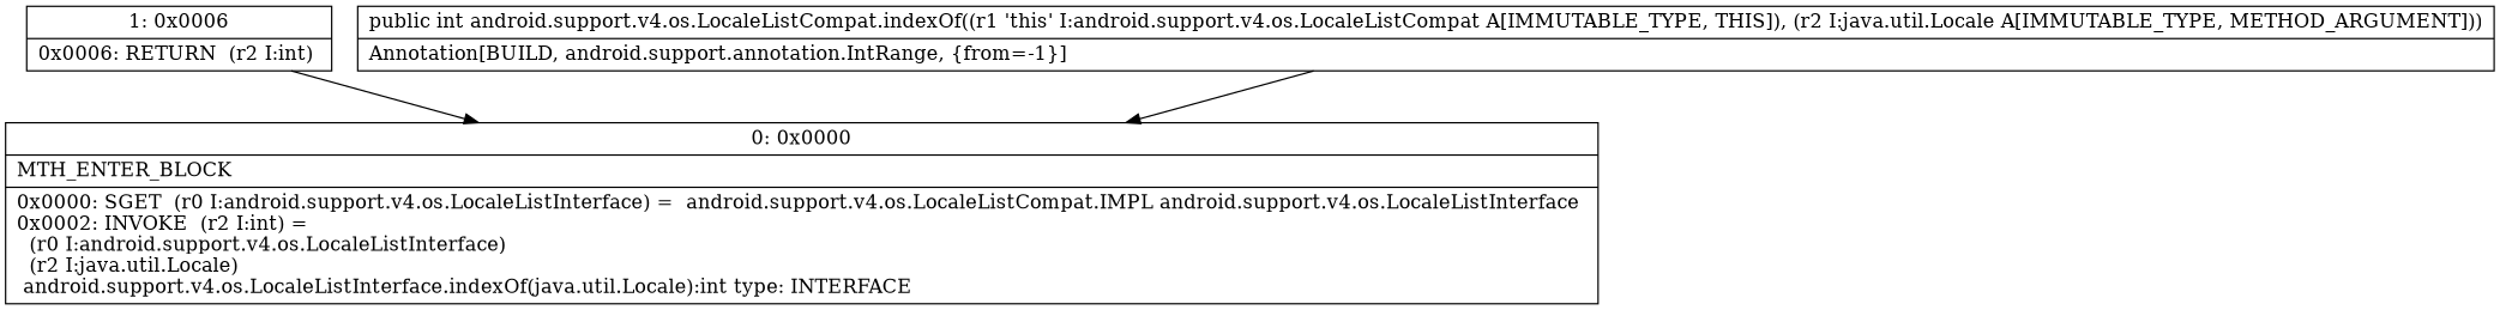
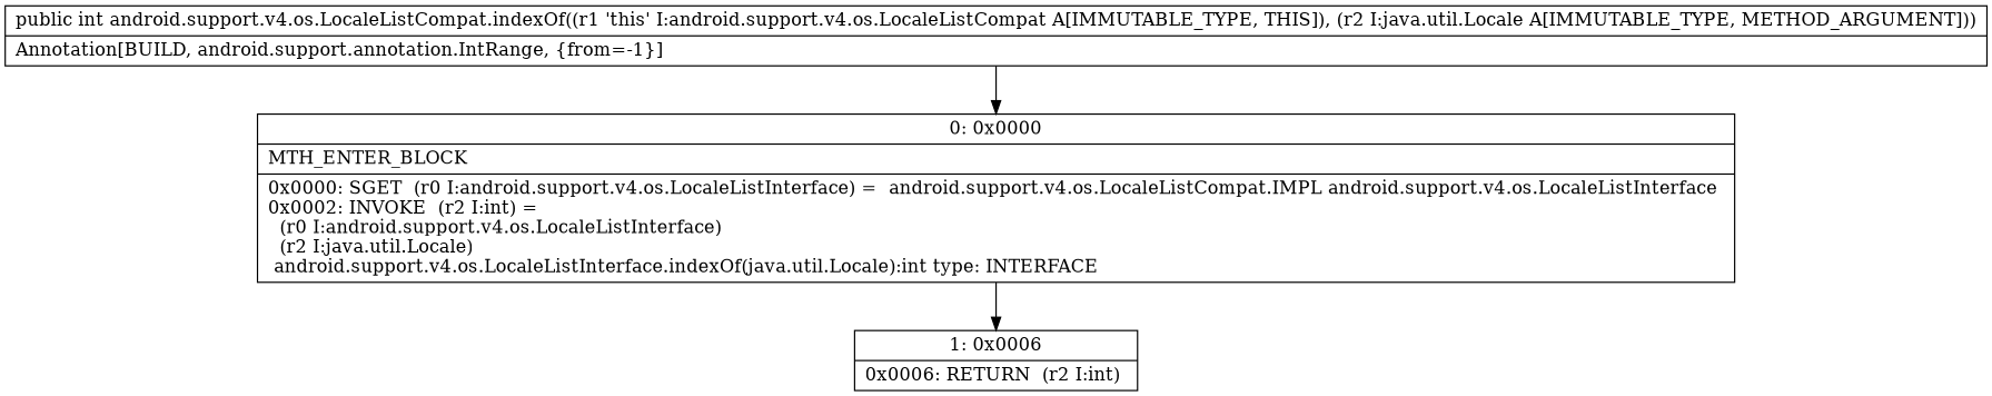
  digraph {
    node [shape=record]
    n1 [label="{0\:\ 0x0000|MTH_ENTER_BLOCK\l|0x0000: SGET  (r0 I:android.support.v4.os.LocaleListInterface) =  android.support.v4.os.LocaleListCompat.IMPL android.support.v4.os.LocaleListInterface \l0x0002: INVOKE  (r2 I:int) = \l  (r0 I:android.support.v4.os.LocaleListInterface)\l  (r2 I:java.util.Locale)\l android.support.v4.os.LocaleListInterface.indexOf(java.util.Locale):int type: INTERFACE \l}"]
    n2 [label="{1\:\ 0x0006|0x0006: RETURN  (r2 I:int) \l}"]
    n3 [label="{public int android.support.v4.os.LocaleListCompat.indexOf((r1 'this' I:android.support.v4.os.LocaleListCompat A[IMMUTABLE_TYPE, THIS]), (r2 I:java.util.Locale A[IMMUTABLE_TYPE, METHOD_ARGUMENT]))  | Annotation[BUILD, android.support.annotation.IntRange, \{from=\-1\}]\l}"]
-   n2 -> n1
+   n1 -> n2
    n3 -> n1
  }
